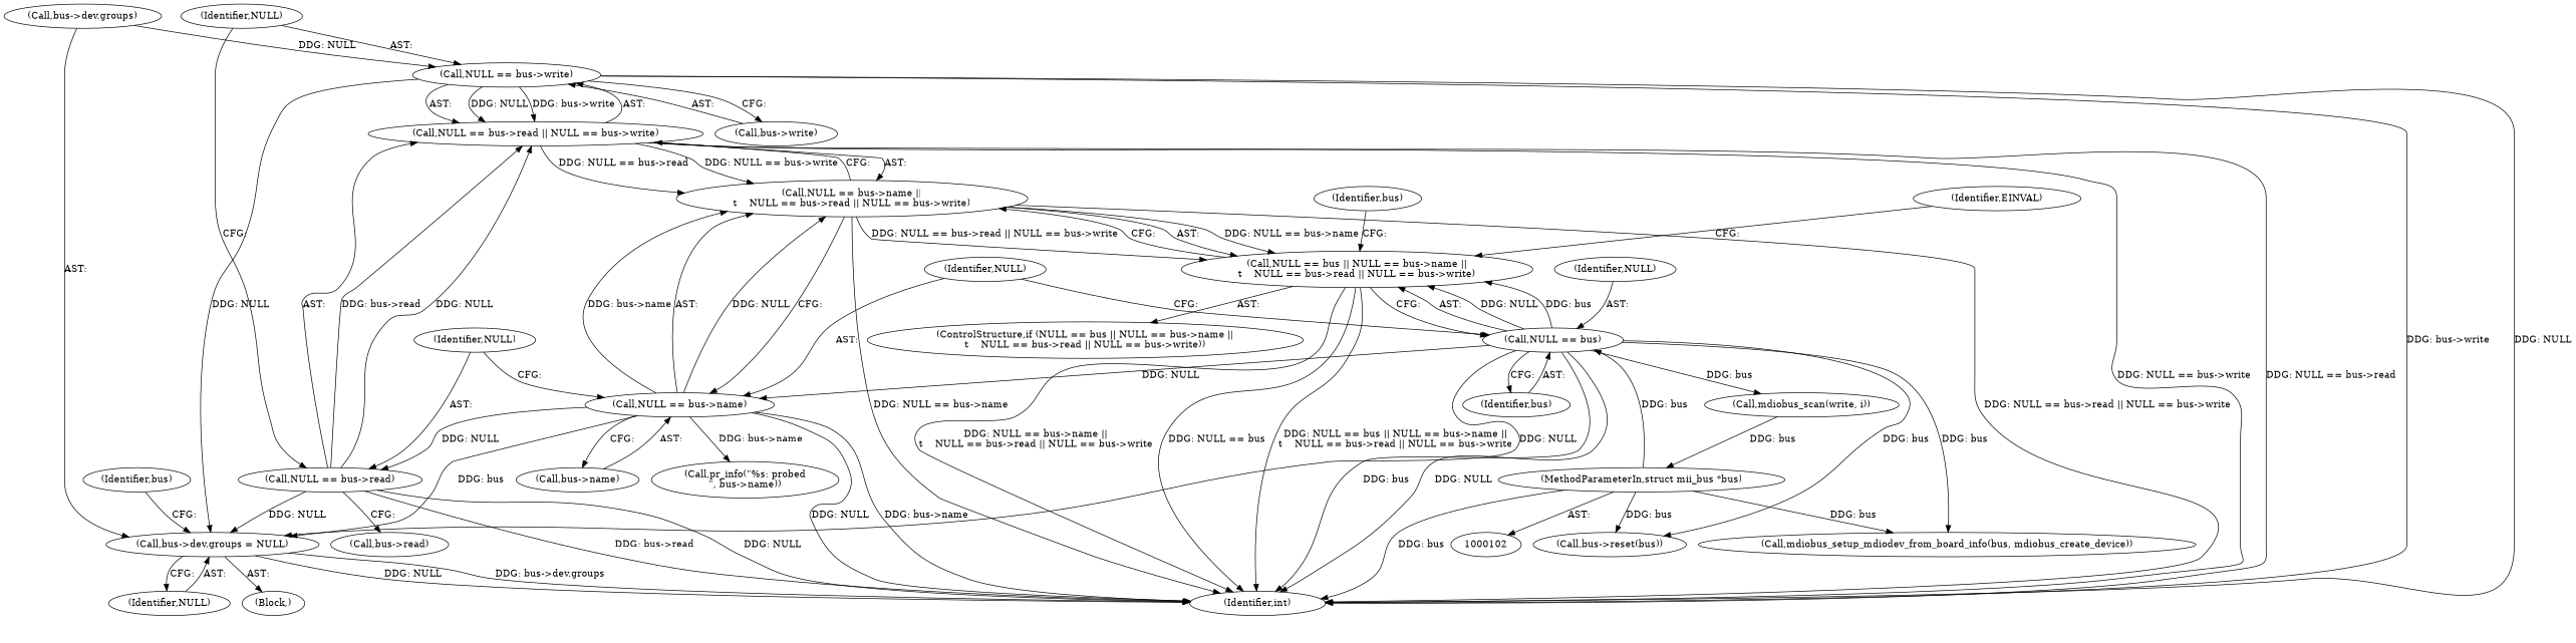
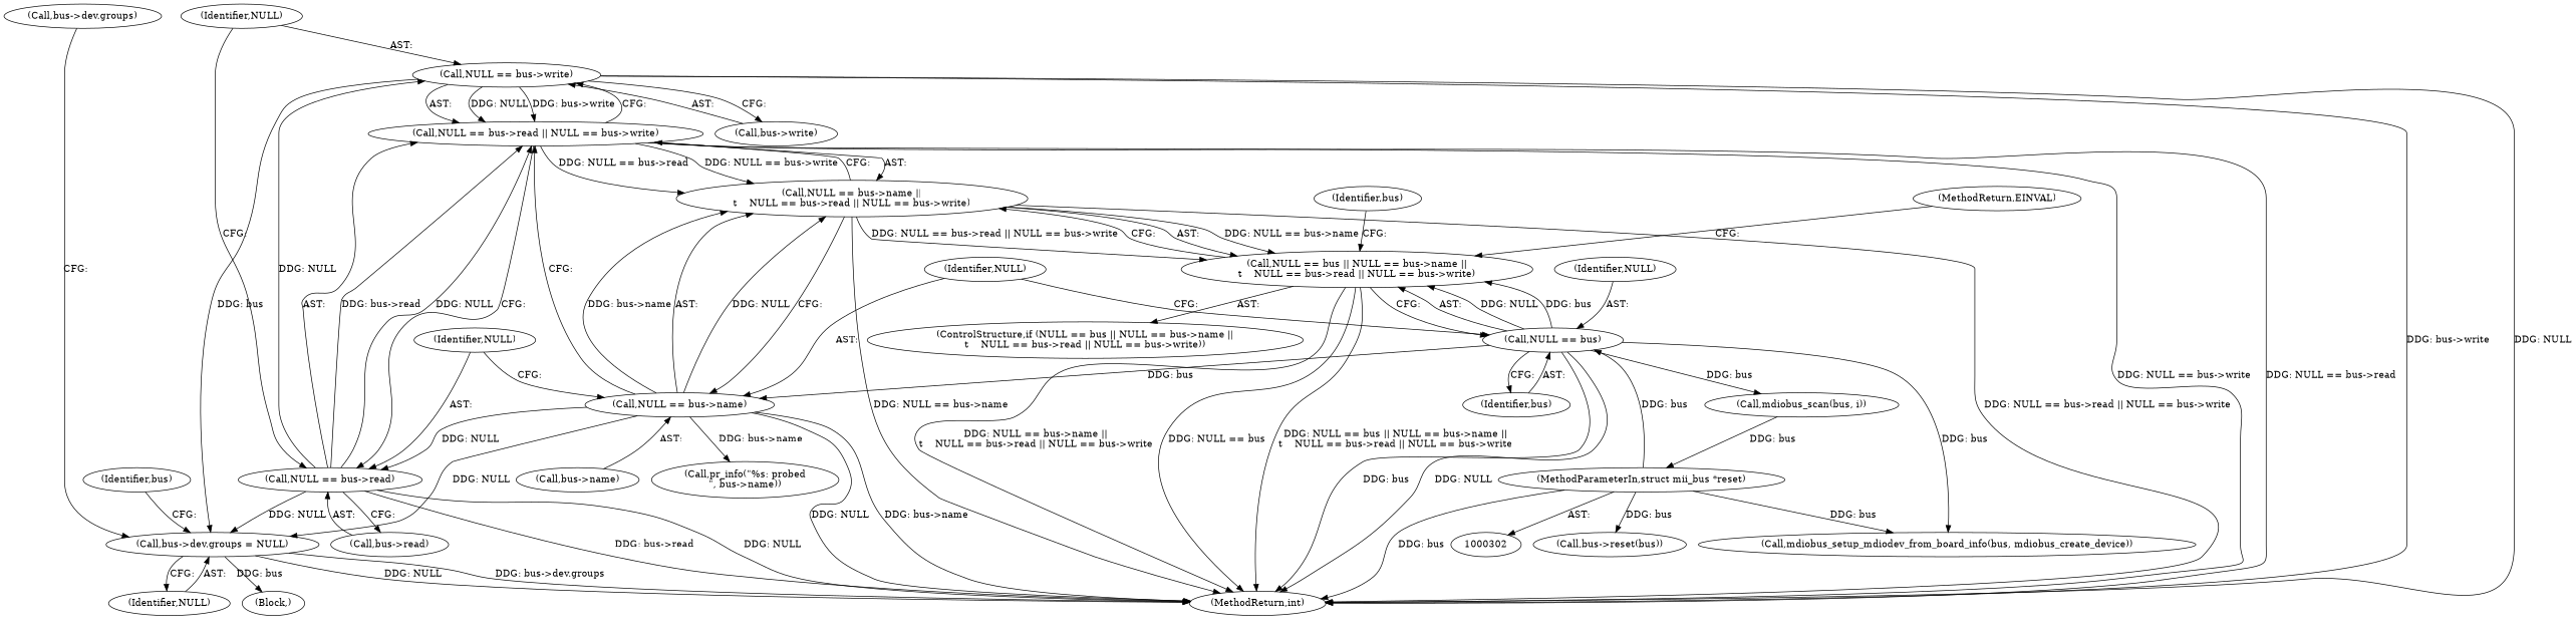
  digraph {
    n1 [label="(Call,NULL == bus->write)"]
    n2 [label="(Call,NULL == bus->read || NULL == bus->write)"]
    n3 [label="(Call,bus->dev.groups = NULL)"]
    n4 [label="(Call,bus->write)"]
-   n5 [label="(Identifier,int)"]
+   n5 [label="(MethodReturn,int)"]
    n6 [label="(Call,NULL == bus->read)"]
    n7 [label="(Call,NULL == bus->name ||\n\t    NULL == bus->read || NULL == bus->write)"]
    n8 [label="(Identifier,NULL)"]
    n9 [label="(Block,)"]
    n10 [label="(Call,bus->read)"]
    n11 [label="(Call,NULL == bus->name)"]
    n12 [label="(Call,pr_info(\"%s: probed\n\", bus->name))"]
    n13 [label="(Call,bus->name)"]
    n14 [label="(Call,NULL == bus || NULL == bus->name ||\n\t    NULL == bus->read || NULL == bus->write)"]
    n15 [label="(Call,NULL == bus)"]
-   n16 [label="(Call,mdiobus_scan(write, i))"]
+   n16 [label="(Call,mdiobus_scan(bus, i))"]
    n17 [label="(Call,mdiobus_setup_mdiodev_from_board_info(bus, mdiobus_create_device))"]
    n18 [label="(Call,bus->reset(bus))"]
    n19 [label="(Identifier,bus)"]
    n20 [label="(ControlStructure,if (NULL == bus || NULL == bus->name ||\n\t    NULL == bus->read || NULL == bus->write))"]
-   n21 [label="(MethodParameterIn,struct mii_bus *bus)"]
-   1000102
+   n21 [label="(MethodParameterIn,struct mii_bus *reset)"]
+   1000102 [label=1000302]
    n23 [label="(Identifier,bus)"]
    n24 [label="(Identifier,NULL)"]
    n25 [label="(Identifier,NULL)"]
    n26 [label="(Identifier,NULL)"]
    n27 [label="(Call,bus->dev.groups)"]
-   n28 [label="(Identifier,EINVAL)"]
+   n28 [label="(MethodReturn,EINVAL)"]
    n29 [label="(Identifier,bus)"]
    n30 [label="(Identifier,NULL)"]
    n1 -> n2 [label="AST: "]
    n1 -> n2 [label="DDG: NULL"]
    n1 -> n2 [label="DDG: bus->write"]
-   n1 -> n3 [label="DDG: NULL"]
+   n1 -> n3 [label="DDG: bus"]
    n1 -> n4 [label="CFG: "]
    n1 -> n5 [label="DDG: bus->write"]
    n1 -> n5 [label="DDG: NULL"]
-   n2 -> n1 [label="AST: "]
+   n2 -> n1 [label="CFG: "]
    n2 -> n5 [label="DDG: NULL == bus->write"]
    n2 -> n5 [label="DDG: NULL == bus->read"]
+   n2 -> n6 [label="CFG: "]
    n2 -> n7 [label="AST: "]
    n2 -> n7 [label="DDG: NULL == bus->read"]
    n2 -> n7 [label="DDG: NULL == bus->write"]
    n3 -> n5 [label="DDG: bus->dev.groups"]
    n3 -> n5 [label="DDG: NULL"]
    n3 -> n8 [label="CFG: "]
-   n3 -> n9 [label="AST: "]
+   n3 -> n9 [label="DDG: bus"]
    n4 -> n1 [label="AST: "]
-   n27 -> n1 [label="DDG: NULL"]
+   n6 -> n1 [label="DDG: NULL"]
    n6 -> n2 [label="AST: "]
    n6 -> n2 [label="DDG: NULL"]
    n6 -> n2 [label="DDG: bus->read"]
    n6 -> n3 [label="DDG: NULL"]
    n6 -> n5 [label="DDG: NULL"]
    n6 -> n5 [label="DDG: bus->read"]
    n6 -> n10 [label="CFG: "]
    n7 -> n2 [label="CFG: "]
    n7 -> n5 [label="DDG: NULL == bus->read || NULL == bus->write"]
    n7 -> n5 [label="DDG: NULL == bus->name"]
    n7 -> n11 [label="CFG: "]
    n7 -> n14 [label="AST: "]
    n7 -> n14 [label="DDG: NULL == bus->name"]
    n7 -> n14 [label="DDG: NULL == bus->read || NULL == bus->write"]
    n8 -> n3 [label="AST: "]
-   n11 -> n3 [label="DDG: bus"]
+   n10 -> n6 [label="AST: "]
+   n11 -> n3 [label="DDG: NULL"]
    n11 -> n5 [label="DDG: NULL"]
    n11 -> n5 [label="DDG: bus->name"]
    n11 -> n6 [label="DDG: NULL"]
    n11 -> n7 [label="AST: "]
    n11 -> n7 [label="DDG: NULL"]
    n11 -> n7 [label="DDG: bus->name"]
    n11 -> n12 [label="DDG: bus->name"]
-   n11 -> n13 [label="CFG: "]
+   n11 -> n2 [label="CFG: "]
    n13 -> n11 [label="AST: "]
    n14 -> n5 [label="DDG: NULL == bus->name ||\n\t    NULL == bus->read || NULL == bus->write"]
    n14 -> n5 [label="DDG: NULL == bus"]
    n14 -> n5 [label="DDG: NULL == bus || NULL == bus->name ||\n\t    NULL == bus->read || NULL == bus->write"]
    n14 -> n7 [label="CFG: "]
    n14 -> n15 [label="CFG: "]
    n14 -> n20 [label="AST: "]
-   n15 -> n3 [label="DDG: NULL"]
    n15 -> n5 [label="DDG: bus"]
    n15 -> n5 [label="DDG: NULL"]
-   n15 -> n11 [label="DDG: NULL"]
+   n15 -> n11 [label="DDG: bus"]
    n15 -> n14 [label="AST: "]
    n15 -> n14 [label="DDG: NULL"]
    n15 -> n14 [label="DDG: bus"]
    n15 -> n16 [label="DDG: bus"]
    n15 -> n17 [label="DDG: bus"]
-   n15 -> n18 [label="DDG: bus"]
    n15 -> n19 [label="CFG: "]
    n16 -> n21 [label="DDG: bus"]
    n19 -> n15 [label="AST: "]
    n21 -> n5 [label="DDG: bus"]
    n21 -> n15 [label="DDG: bus"]
    n21 -> n17 [label="DDG: bus"]
    n21 -> n18 [label="DDG: bus"]
    n21 -> 1000102 [label="AST: "]
    n23 -> n14 [label="CFG: "]
    n24 -> n1 [label="AST: "]
    n24 -> n6 [label="CFG: "]
    n25 -> n11 [label="AST: "]
    n25 -> n15 [label="CFG: "]
    n26 -> n15 [label="AST: "]
-   n27 -> n3 [label="AST: "]
+   n27 -> n3 [label="CFG: "]
    n28 -> n14 [label="CFG: "]
    n29 -> n3 [label="CFG: "]
    n30 -> n6 [label="AST: "]
    n30 -> n11 [label="CFG: "]
  }
